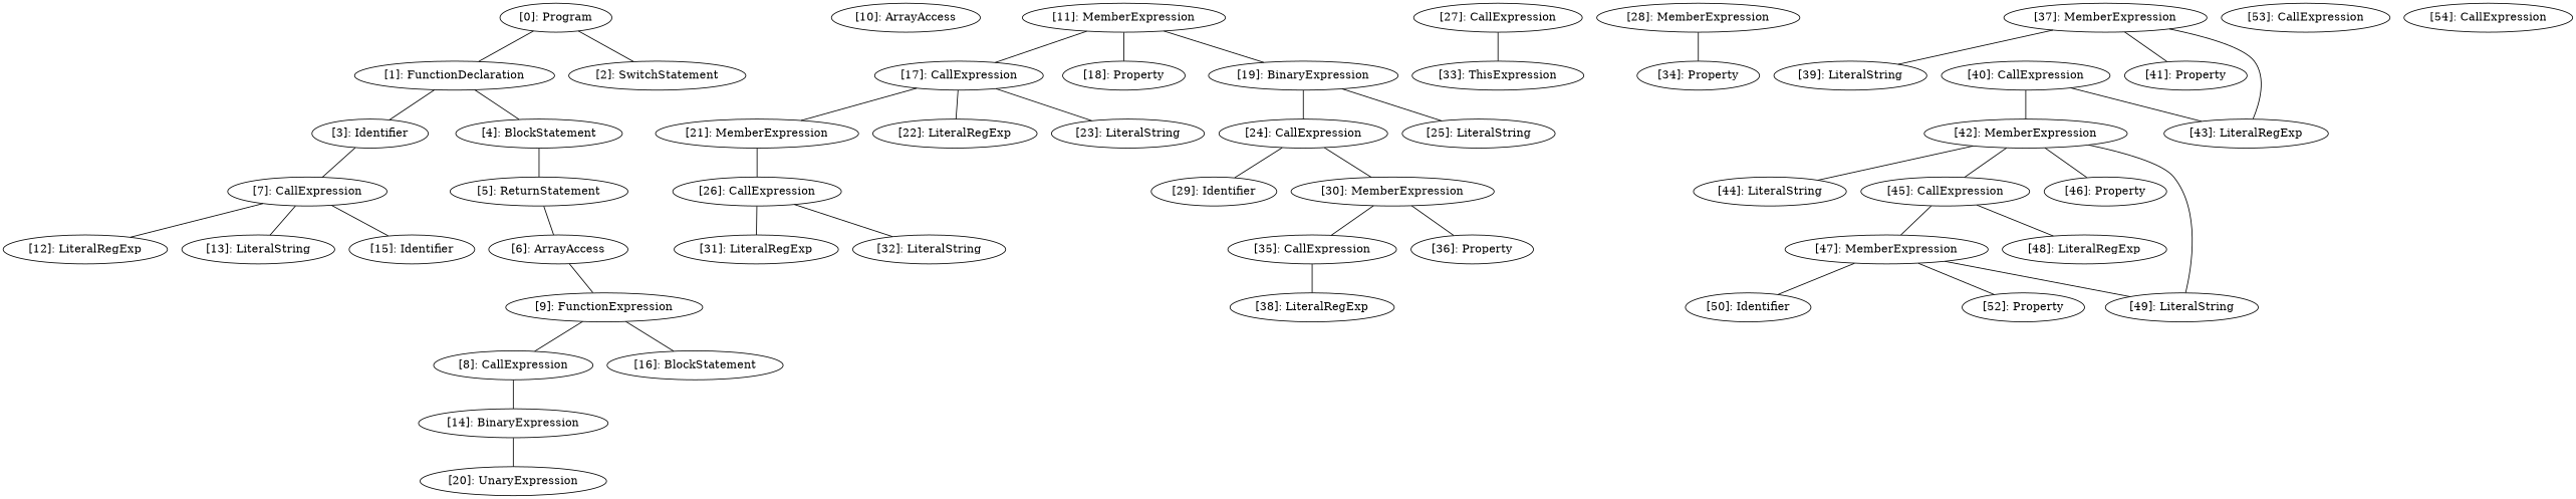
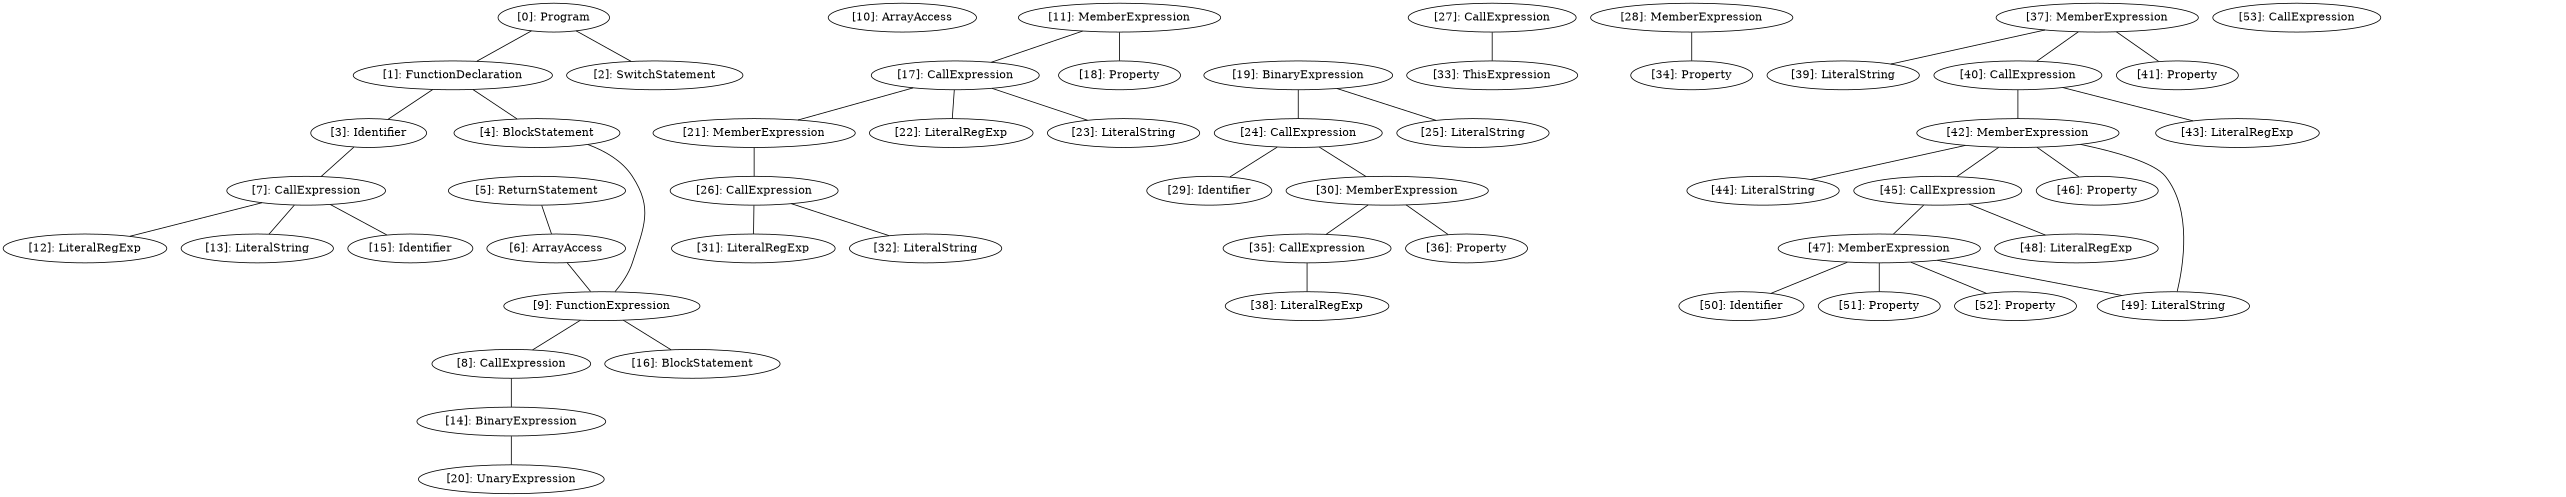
  graph {
    n1 [label="[0]: Program"]
    n2 [label="[1]: FunctionDeclaration"]
    n3 [label="[2]: SwitchStatement"]
    n4 [label="[3]: Identifier"]
    n5 [label="[4]: BlockStatement"]
    n6 [label="[7]: CallExpression"]
    n7 [label="[5]: ReturnStatement"]
    n8 [label="[6]: ArrayAccess"]
    n9 [label="[9]: FunctionExpression"]
    n10 [label="[12]: LiteralRegExp"]
    n11 [label="[13]: LiteralString"]
    n12 [label="[15]: Identifier"]
    n13 [label="[8]: CallExpression"]
    n14 [label="[14]: BinaryExpression"]
    n15 [label="[16]: BlockStatement"]
    n16 [label="[20]: UnaryExpression"]
    n17 [label="[10]: ArrayAccess"]
    n18 [label="[11]: MemberExpression"]
    n19 [label="[17]: CallExpression"]
    n20 [label="[18]: Property"]
    n21 [label="[19]: BinaryExpression"]
    n22 [label="[21]: MemberExpression"]
    n23 [label="[22]: LiteralRegExp"]
    n24 [label="[23]: LiteralString"]
    n25 [label="[24]: CallExpression"]
    n26 [label="[25]: LiteralString"]
    n27 [label="[26]: CallExpression"]
    n28 [label="[29]: Identifier"]
    n29 [label="[30]: MemberExpression"]
    n30 [label="[31]: LiteralRegExp"]
    n31 [label="[32]: LiteralString"]
    n32 [label="[35]: CallExpression"]
    n33 [label="[36]: Property"]
    n34 [label="[27]: CallExpression"]
    n35 [label="[33]: ThisExpression"]
    n36 [label="[28]: MemberExpression"]
    n37 [label="[34]: Property"]
    n38 [label="[38]: LiteralRegExp"]
    n39 [label="[37]: MemberExpression"]
    n40 [label="[39]: LiteralString"]
    n41 [label="[40]: CallExpression"]
    n42 [label="[41]: Property"]
    n43 [label="[42]: MemberExpression"]
    n44 [label="[43]: LiteralRegExp"]
    n45 [label="[44]: LiteralString"]
    n46 [label="[45]: CallExpression"]
    n47 [label="[46]: Property"]
    n48 [label="[49]: LiteralString"]
    n49 [label="[47]: MemberExpression"]
    n50 [label="[48]: LiteralRegExp"]
    n51 [label="[50]: Identifier"]
+   n52 [label="[51]: Property"]
    n53 [label="[52]: Property"]
    n54 [label="[53]: CallExpression"]
-   n55 [label="[54]: CallExpression"]
    n1 -- n2
    n1 -- n3
    n2 -- n4
    n2 -- n5
    n4 -- n6
-   n5 -- n7
+   n5 -- n9
    n6 -- n10
    n6 -- n11
    n6 -- n12
    n7 -- n8
    n8 -- n9
    n9 -- n13
    n9 -- n15
    n13 -- n14
    n14 -- n16
    n18 -- n19
    n18 -- n20
-   n18 -- n21
    n19 -- n22
    n19 -- n23
    n19 -- n24
    n21 -- n25
    n21 -- n26
    n22 -- n27
    n25 -- n28
    n25 -- n29
    n27 -- n30
    n27 -- n31
    n29 -- n32
    n29 -- n33
    n32 -- n38
    n34 -- n35
    n36 -- n37
    n39 -- n40
-   n39 -- n44
+   n39 -- n41
    n39 -- n42
    n41 -- n43
    n41 -- n44
    n43 -- n45
    n43 -- n46
    n43 -- n47
    n43 -- n48
    n46 -- n49
    n46 -- n50
    n49 -- n48
    n49 -- n51
+   n49 -- n52
    n49 -- n53
  }
